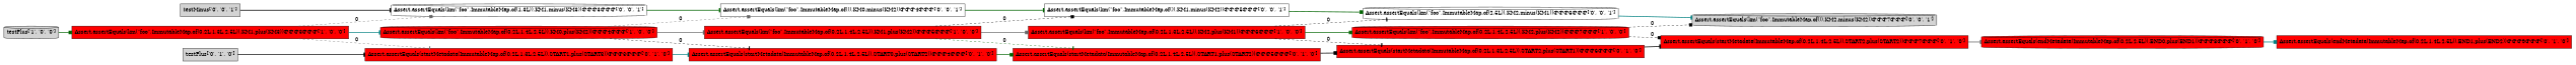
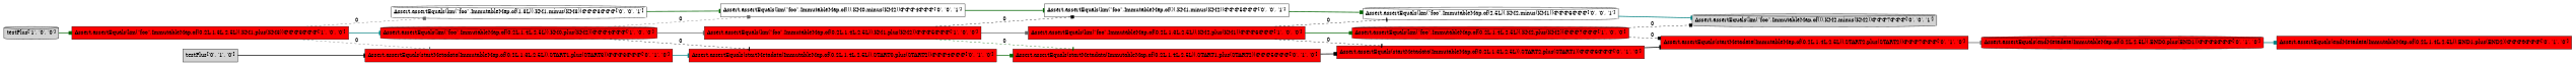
  digraph {
    rankdir=LR
    node [fillcolor=red shape=box style=filled]
    edge [style=bold color=black arrowhead=tee]
    n1 [label="Assert.assertEquals(km(\"foo\",ImmutableMap.of(0,2L,1,3L,2,5L)),KM2.plus(KM1))@@@6@@@['1', '0', '0']"]
    n2 [label="Assert.assertEquals(startMetadata(ImmutableMap.of(0,2L,1,3L,2,5L)),START2.plus(START1))@@@6@@@['0', '1', '0']"]
    n3 [fillcolor=white label="Assert.assertEquals(km(\"foo\",ImmutableMap.of(2,5L)),KM2.minus(KM1))@@@6@@@['0', '0', '1']" shape=cylinder]
    n4 [label="Assert.assertEquals(km(\"foo\",ImmutableMap.of(0,2L,1,4L,2,5L)),KM2.plus(KM2))@@@7@@@['1', '0', '0']" shape=cylinder]
    n5 [fillcolor=white label="Assert.assertEquals(km(\"foo\",ImmutableMap.of()),KM0.minus(KM2))@@@4@@@['0', '0', '1']"]
    n6 [fillcolor=white label="Assert.assertEquals(km(\"foo\",ImmutableMap.of()),KM1.minus(KM2))@@@5@@@['0', '0', '1']"]
    n7 [fillcolor=lightgray label="testPlus['1', '0', '0']" shape=cylinder]
    n8 [label="Assert.assertEquals(km(\"foo\",ImmutableMap.of(0,2L,1,3L,2,5L)),KM1.plus(KM3))@@@3@@@['1', '0', '0']"]
    n9 [label="Assert.assertEquals(startMetadata(ImmutableMap.of(0,2L,1,4L,2,5L)),START2.plus(START2))@@@7@@@['0', '1', '0']"]
    n10 [label="Assert.assertEquals(endMetadata(ImmutableMap.of(0,2L,2,5L)),END0.plus(END1))@@@8@@@['0', '1', '0']" shape=cylinder]
    n11 [label="Assert.assertEquals(km(\"foo\",ImmutableMap.of(0,2L,1,4L,2,5L)),KM0.plus(KM2))@@@4@@@['1', '0', '0']" shape=cylinder]
    n12 [label="Assert.assertEquals(km(\"foo\",ImmutableMap.of(0,2L,1,4L,2,5L)),KM1.plus(KM2))@@@5@@@['1', '0', '0']"]
    n13 [label="Assert.assertEquals(startMetadata(ImmutableMap.of(0,2L,1,4L,2,5L)),START0.plus(START2))@@@4@@@['0', '1', '0']"]
    n14 [label="Assert.assertEquals(endMetadata(ImmutableMap.of(0,2L,1,4L,2,5L)),END1.plus(END2))@@@9@@@['0', '1', '0']"]
    n15 [fillcolor=lightgray label="Assert.assertEquals(km(\"foo\",ImmutableMap.of()),KM2.minus(KM2))@@@7@@@['0', '0', '1']" shape=cylinder]
    n16 [label="Assert.assertEquals(startMetadata(ImmutableMap.of(0,2L,1,4L,2,5L)),START1.plus(START2))@@@5@@@['0', '1', '0']"]
    n17 [fillcolor=white label="Assert.assertEquals(km(\"foo\",ImmutableMap.of(1,3L)),KM1.minus(KM3))@@@3@@@['0', '0', '1']" shape=cylinder]
    n18 [label="Assert.assertEquals(startMetadata(ImmutableMap.of(0,2L,1,3L,2,5L)),START1.plus(START3))@@@3@@@['0', '1', '0']"]
    n19 [fillcolor=lightgray label="testPlus['0', '1', '0']"]
-   n20 [fillcolor=lightgray label="testMinus['0', '0', '1']"]
    n1 -> n2 [label=0 style=dashed]
    n1 -> n3 [label=0 style=dashed]
    n1 -> n4 [color=darkgreen arrowhead=box]
    n2 -> n9
    n3 -> n15 [color=teal]
    n4 -> n9 [label=0 style=dashed arrowhead=box]
    n4 -> n15 [label=0 style=dashed arrowhead=box]
    n5 -> n6 [color=darkgreen]
    n6 -> n3 [color=darkgreen arrowhead=box]
    n7 -> n8 [color=darkgreen arrowhead=box]
    n8 -> n11 [color=teal]
    n8 -> n17 [label=0 style=dashed color=gray40 arrowhead=box]
    n8 -> n18 [label=0 style=dashed color=gray40]
    n9 -> n10 [color=gray40]
    n10 -> n14 [color=teal arrowhead=box]
    n11 -> n5 [label=0 style=dashed color=gray40 arrowhead=box]
    n11 -> n12 [color=gray40]
    n11 -> n13 [label=0 style=dashed]
    n12 -> n1 [color=gray40 arrowhead=box]
    n12 -> n6 [label=0 style=dashed arrowhead=box]
    n12 -> n16 [label=0 style=dashed color=darkgreen]
    n13 -> n16 [color=darkgreen arrowhead=box]
    n16 -> n2 [arrowhead=box]
    n17 -> n5 [color=darkgreen]
    n18 -> n13 [color=teal]
    n19 -> n18
-   n20 -> n17
  }
